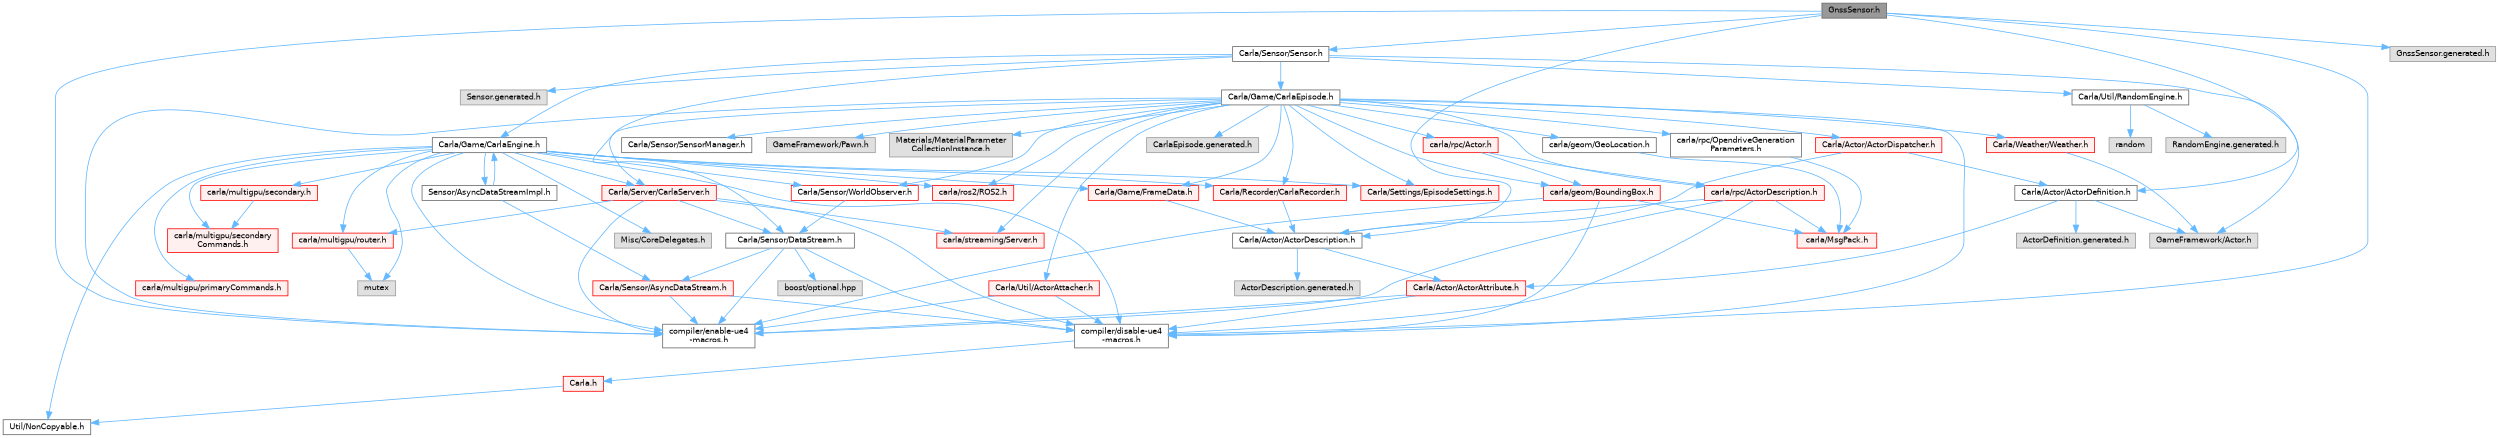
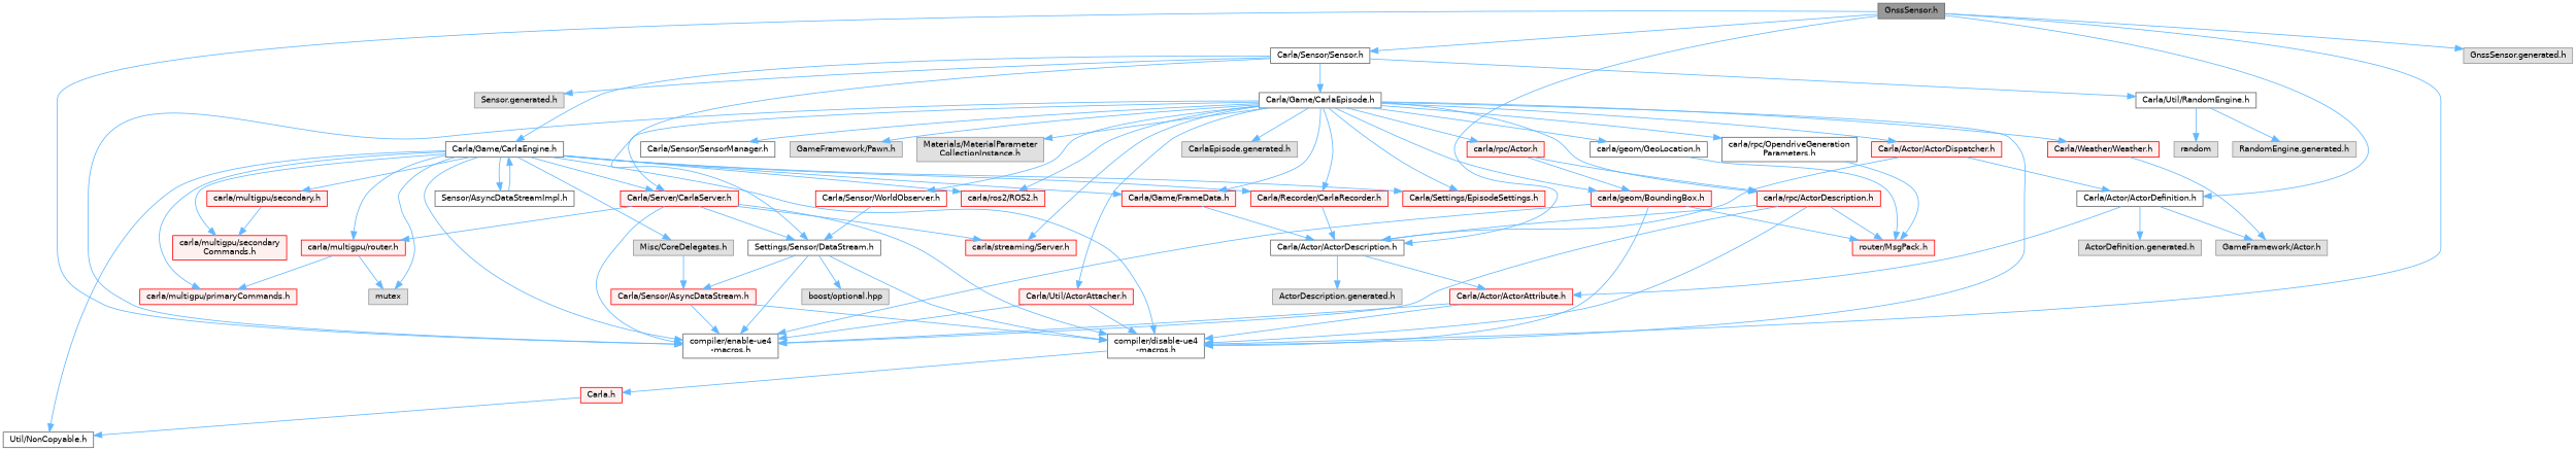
  digraph {
    node [color=red fillcolor="#FFF0F0" fontname=Helvetica fontsize=10 shape=box style=filled]
    edge [color=steelblue1 fontname=Helvetica fontsize=10 labelfontname=Helvetica labelfontsize=10 style=solid]
    n1 [color=gray40 fillcolor=grey60 fontcolor=black height=0.2 label="GnssSensor.h" width=0.4]
    n2 [color=grey40 fillcolor=white height=0.2 label="Carla/Sensor/Sensor.h" width=0.4]
    n3 [color=grey40 fillcolor=white height=0.2 label="Carla/Actor/ActorDefinition.h" width=0.4]
    n4 [color=grey40 fillcolor=white height=0.2 label="compiler/disable-ue4\l-macros.h" width=0.4]
    n5 [color=grey40 fillcolor=white height=0.2 label="compiler/enable-ue4\l-macros.h" width=0.4]
    n6 [color=grey40 fillcolor=white height=0.2 label="Carla/Actor/ActorDescription.h" width=0.4]
    n7 [color=grey60 fillcolor="#E0E0E0" height=0.2 label="GnssSensor.generated.h" width=0.4]
    n8 [color=grey40 fillcolor=white height=0.2 label="Carla/Game/CarlaEpisode.h" width=0.4]
    n9 [color=grey60 fillcolor="#E0E0E0" height=0.2 label="GameFramework/Actor.h" width=0.4]
-   n10 [color=grey40 fillcolor=white height=0.2 label="Carla/Sensor/DataStream.h" width=0.4]
+   n10 [color=grey40 fillcolor=white height=0.2 label="Settings/Sensor/DataStream.h" width=0.4]
    n11 [color=grey40 fillcolor=white height=0.2 label="Carla/Util/RandomEngine.h" width=0.4]
    n12 [color=grey40 fillcolor=white height=0.2 label="Carla/Game/CarlaEngine.h" width=0.4]
    n13 [color=grey60 fillcolor="#E0E0E0" height=0.2 label="Sensor.generated.h" width=0.4]
    n14 [height=0.2 label="Carla/Actor/ActorAttribute.h" width=0.4]
    n15 [color=grey60 fillcolor="#E0E0E0" height=0.2 label="ActorDefinition.generated.h" width=0.4]
    n16 [height=0.2 label="Carla.h" width=0.4]
    n17 [color=grey60 fillcolor="#E0E0E0" height=0.2 label="ActorDescription.generated.h" width=0.4]
    n18 [color=grey40 fillcolor=white height=0.2 label="carla/geom/GeoLocation.h" width=0.4]
-   n19 [height=0.2 label="carla/MsgPack.h" width=0.4]
+   n19 [height=0.2 label="router/MsgPack.h" width=0.4]
    n20 [height=0.2 label="Carla/Actor/ActorDispatcher.h" width=0.4]
    n21 [height=0.2 label="Carla/Recorder/CarlaRecorder.h" width=0.4]
    n22 [fillcolor=white height=0.2 label="Carla/Sensor/WorldObserver.h" width=0.4]
    n23 [height=0.2 label="Carla/Server/CarlaServer.h" width=0.4]
    n24 [height=0.2 label="carla/streaming/Server.h" width=0.4]
    n25 [height=0.2 label="Carla/Settings/EpisodeSettings.h" width=0.4]
    n26 [height=0.2 label="Carla/Util/ActorAttacher.h" width=0.4]
    n27 [height=0.2 label="Carla/Weather/Weather.h" width=0.4]
    n28 [height=0.2 label="Carla/Game/FrameData.h" width=0.4]
    n29 [color=grey40 fillcolor=white height=0.2 label="Carla/Sensor/SensorManager.h" width=0.4]
    n30 [color=grey60 fillcolor="#E0E0E0" height=0.2 label="GameFramework/Pawn.h" width=0.4]
    n31 [color=grey60 fillcolor="#E0E0E0" height=0.2 label="Materials/MaterialParameter\lCollectionInstance.h" width=0.4]
    n32 [height=0.2 label="carla/geom/BoundingBox.h" width=0.4]
    n33 [height=0.2 label="carla/ros2/ROS2.h" width=0.4]
    n34 [height=0.2 label="carla/rpc/Actor.h" width=0.4]
    n35 [height=0.2 label="carla/rpc/ActorDescription.h" width=0.4]
    n36 [color=grey40 fillcolor=white height=0.2 label="carla/rpc/OpendriveGeneration\lParameters.h" width=0.4]
    n37 [color=grey60 fillcolor="#E0E0E0" height=0.2 label="CarlaEpisode.generated.h" width=0.4]
    n38 [height=0.2 label="Carla/Sensor/AsyncDataStream.h" width=0.4]
    n39 [color=grey60 fillcolor="#E0E0E0" height=0.2 label="boost/optional.hpp" width=0.4]
    n40 [color=grey60 fillcolor="#E0E0E0" height=0.2 label=random width=0.4]
    n41 [color=grey60 fillcolor="#E0E0E0" height=0.2 label="RandomEngine.generated.h" width=0.4]
    n42 [color=grey40 fillcolor=white height=0.2 label="Util/NonCopyable.h" width=0.4]
    n43 [height=0.2 label="carla/multigpu/router.h" width=0.4]
    n44 [height=0.2 label="carla/multigpu/primaryCommands.h" width=0.4]
    n45 [color=grey60 fillcolor="#E0E0E0" height=0.2 label=mutex width=0.4]
    n46 [color=grey60 fillcolor="#E0E0E0" height=0.2 label="Misc/CoreDelegates.h" width=0.4]
    n47 [height=0.2 label="carla/multigpu/secondary.h" width=0.4]
    n48 [height=0.2 label="carla/multigpu/secondary\lCommands.h" width=0.4]
    n49 [color=grey40 fillcolor=white height=0.2 label="Sensor/AsyncDataStreamImpl.h" width=0.4]
    n1 -> n2
    n1 -> n3
    n1 -> n4
    n1 -> n5
    n1 -> n6
    n1 -> n7
    n2 -> n8
-   n2 -> n9
    n2 -> n10
    n2 -> n11
    n2 -> n12
    n2 -> n13
    n3 -> n9
    n3 -> n14
    n3 -> n15
    n4 -> n16
    n6 -> n14
    n6 -> n17
    n8 -> n4
    n8 -> n5
    n8 -> n18
    n8 -> n20
    n8 -> n21
    n8 -> n22
    n8 -> n23
    n8 -> n24
    n8 -> n25
    n8 -> n26
    n8 -> n27
    n8 -> n28
    n8 -> n29
    n8 -> n30
    n8 -> n31
    n8 -> n32
    n8 -> n33
    n8 -> n34
    n8 -> n35
    n8 -> n36
    n8 -> n37
    n10 -> n4
    n10 -> n5
    n10 -> n38
    n10 -> n39
    n11 -> n40
    n11 -> n41
    n12 -> n4
    n12 -> n5
    n12 -> n21
-   n12 -> n22
    n12 -> n23
    n12 -> n25
    n12 -> n28
    n12 -> n33
    n12 -> n42
    n12 -> n43
    n12 -> n44
    n12 -> n45
    n12 -> n46
    n12 -> n47
    n12 -> n48
    n12 -> n49
    n14 -> n4
    n14 -> n5
    n16 -> n42
    n18 -> n19
    n20 -> n3
    n20 -> n6
    n21 -> n6
    n22 -> n10
    n23 -> n4
    n23 -> n5
    n23 -> n10
    n23 -> n24
    n23 -> n43
    n26 -> n4
    n26 -> n5
    n27 -> n9
    n28 -> n6
    n32 -> n4
    n32 -> n5
    n32 -> n19
    n34 -> n32
    n34 -> n35
    n35 -> n4
    n35 -> n5
    n35 -> n6
    n35 -> n19
    n36 -> n19
    n38 -> n4
    n38 -> n5
+   n43 -> n44
    n43 -> n45
    n47 -> n48
    n49 -> n12
-   n49 -> n38
+   n46 -> n38
  }
